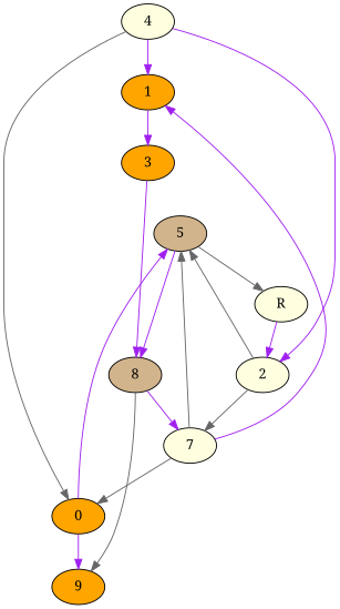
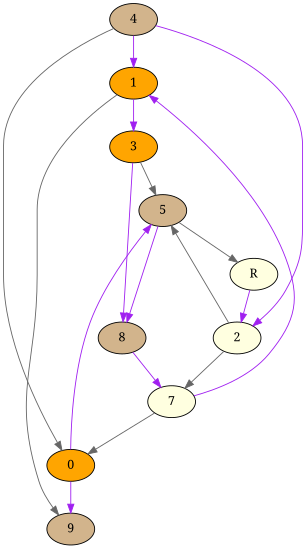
  digraph {
    fontname="Noto Serif"
    node [fillcolor=lightyellow fontname="Noto Serif" style=filled]
    edge [color=purple fontname="Noto Serif"]
    1 [fillcolor=orange]
    3 [fillcolor=orange]
-   9 [fillcolor=orange]
+   9 [fillcolor=tan]
    5 [fillcolor=tan]
    8 [fillcolor=tan]
    2
    7
    R
    n9 [fillcolor=orange label=0]
-   4
+   4 [fillcolor=tan]
    1 -> 3
-   8 -> 9 [color=gray40]
-   7 -> 5 [color=gray40]
+   1 -> 9 [color=gray40]
+   3 -> 5 [color=gray40]
    3 -> 8
    5 -> 8
    5 -> R [color=gray40]
    8 -> 7
    2 -> 5 [color=gray40]
    2 -> 7 [color=gray40]
    7 -> 1
    7 -> n9 [color=gray40]
    R -> 2
    n9 -> 9
    n9 -> 5
    4 -> 1
    4 -> 2
    4 -> n9 [color=gray40]
  }
